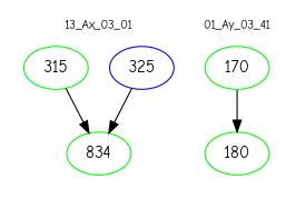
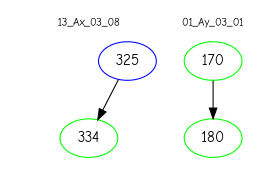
  digraph {
    fontname="Comic Neue"
    node [color=green fontname="Comic Neue"]
    edge [color=black fontname="Comic Neue"]
    n1 [color=blue label=325]
-   n2 [label=315]
-   n3 [label=834]
+   n3 [label=334]
    n4 [label=170]
    n5 [label=180]
    subgraph cluster_1 {
      color=white
      fontsize=10
-     label="13_Ax_03_01"
+     label="13_Ax_03_08"
      n1
-     n2
      n3
    }
    subgraph cluster_2 {
      color=white
      fontsize=10
-     label="01_Ay_03_41"
+     label="01_Ay_03_01"
      n4
      n5
    }
    n1 -> n3
-   n2 -> n3
    n4 -> n5
  }
